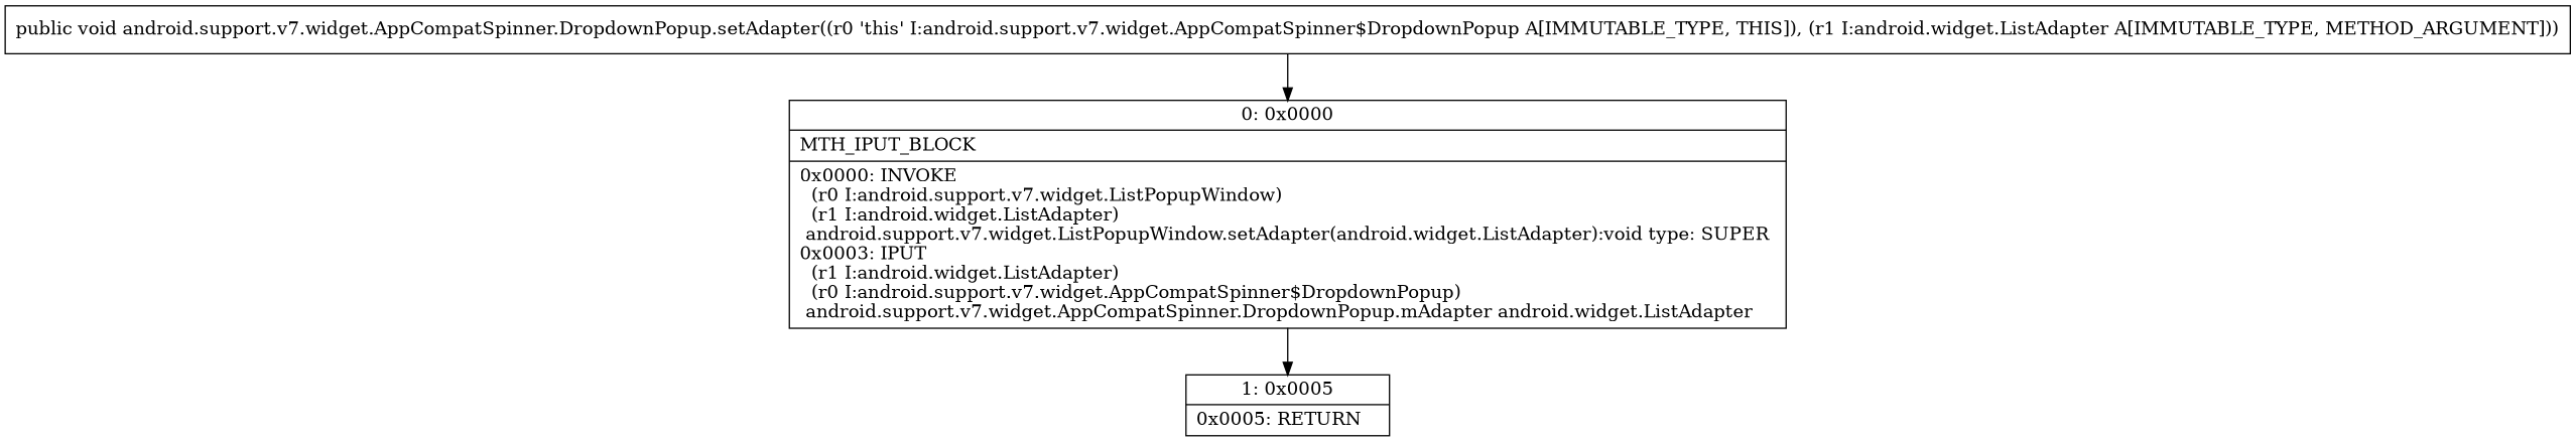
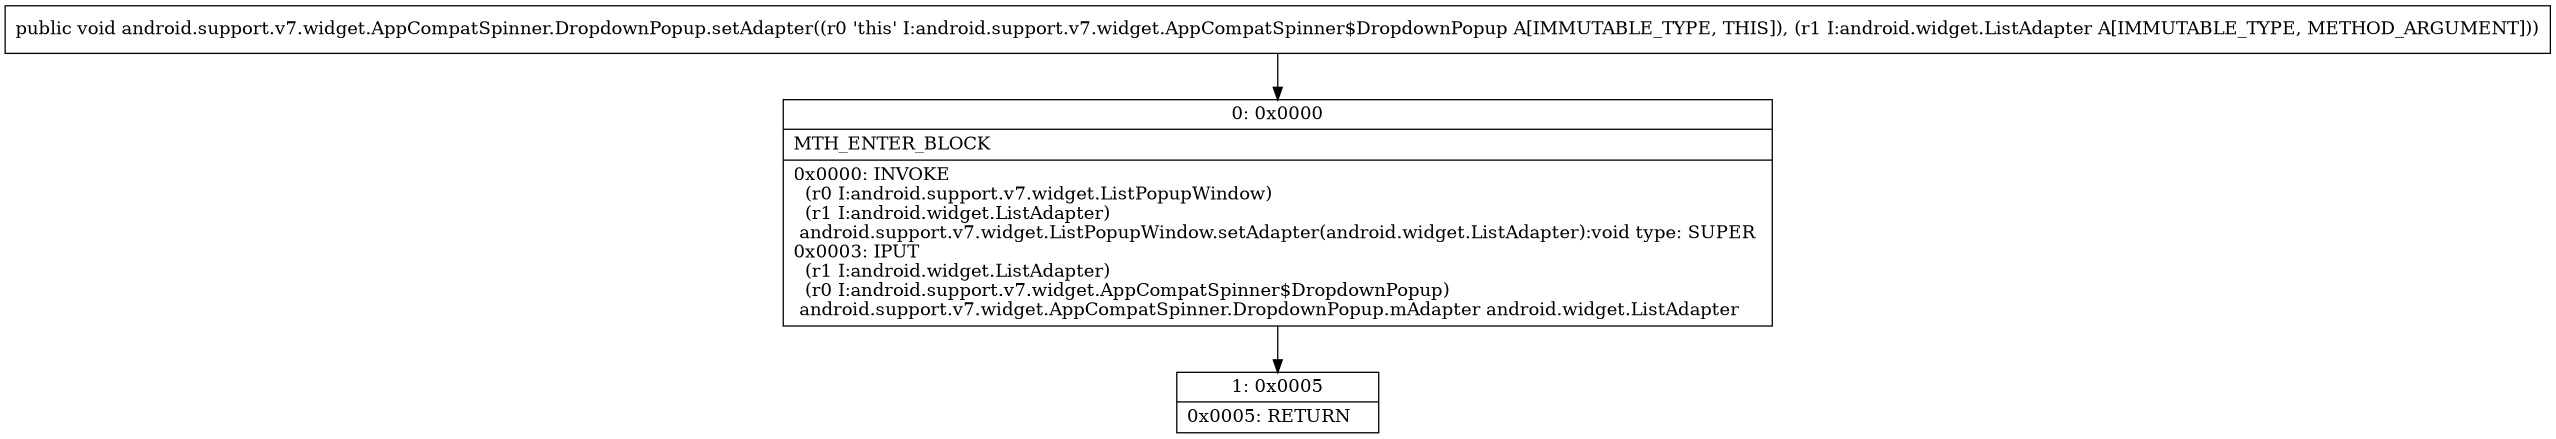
  digraph {
    node [shape=record]
-   n1 [label="{0\:\ 0x0000|MTH_IPUT_BLOCK\l|0x0000: INVOKE  \l  (r0 I:android.support.v7.widget.ListPopupWindow)\l  (r1 I:android.widget.ListAdapter)\l android.support.v7.widget.ListPopupWindow.setAdapter(android.widget.ListAdapter):void type: SUPER \l0x0003: IPUT  \l  (r1 I:android.widget.ListAdapter)\l  (r0 I:android.support.v7.widget.AppCompatSpinner$DropdownPopup)\l android.support.v7.widget.AppCompatSpinner.DropdownPopup.mAdapter android.widget.ListAdapter \l}"]
+   n1 [label="{0\:\ 0x0000|MTH_ENTER_BLOCK\l|0x0000: INVOKE  \l  (r0 I:android.support.v7.widget.ListPopupWindow)\l  (r1 I:android.widget.ListAdapter)\l android.support.v7.widget.ListPopupWindow.setAdapter(android.widget.ListAdapter):void type: SUPER \l0x0003: IPUT  \l  (r1 I:android.widget.ListAdapter)\l  (r0 I:android.support.v7.widget.AppCompatSpinner$DropdownPopup)\l android.support.v7.widget.AppCompatSpinner.DropdownPopup.mAdapter android.widget.ListAdapter \l}"]
    n2 [label="{1\:\ 0x0005|0x0005: RETURN   \l}"]
    n3 [label="{public void android.support.v7.widget.AppCompatSpinner.DropdownPopup.setAdapter((r0 'this' I:android.support.v7.widget.AppCompatSpinner$DropdownPopup A[IMMUTABLE_TYPE, THIS]), (r1 I:android.widget.ListAdapter A[IMMUTABLE_TYPE, METHOD_ARGUMENT])) }"]
    n1 -> n2
    n3 -> n1
  }
